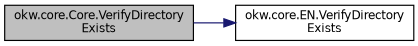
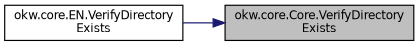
  digraph {
    rankdir=RL
    node [color=black fontname=Helvetica fontsize=10 shape=record style=filled]
    n1 [fillcolor=grey75 fontcolor=black height=0.2 label="okw.core.Core.VerifyDirectory\lExists" width=0.4]
    n2 [fillcolor=white height=0.2 label="okw.core.EN.VerifyDirectory\lExists" width=0.4]
-   n2 -> n1 [color=midnightblue dir=back fontname=Helvetica fontsize=10 labelfontname=Helvetica labelfontsize=10 style=solid]
+   n1 -> n2 [color=midnightblue dir=back fontname=Helvetica fontsize=10 labelfontname=Helvetica labelfontsize=10 style=solid]
  }
